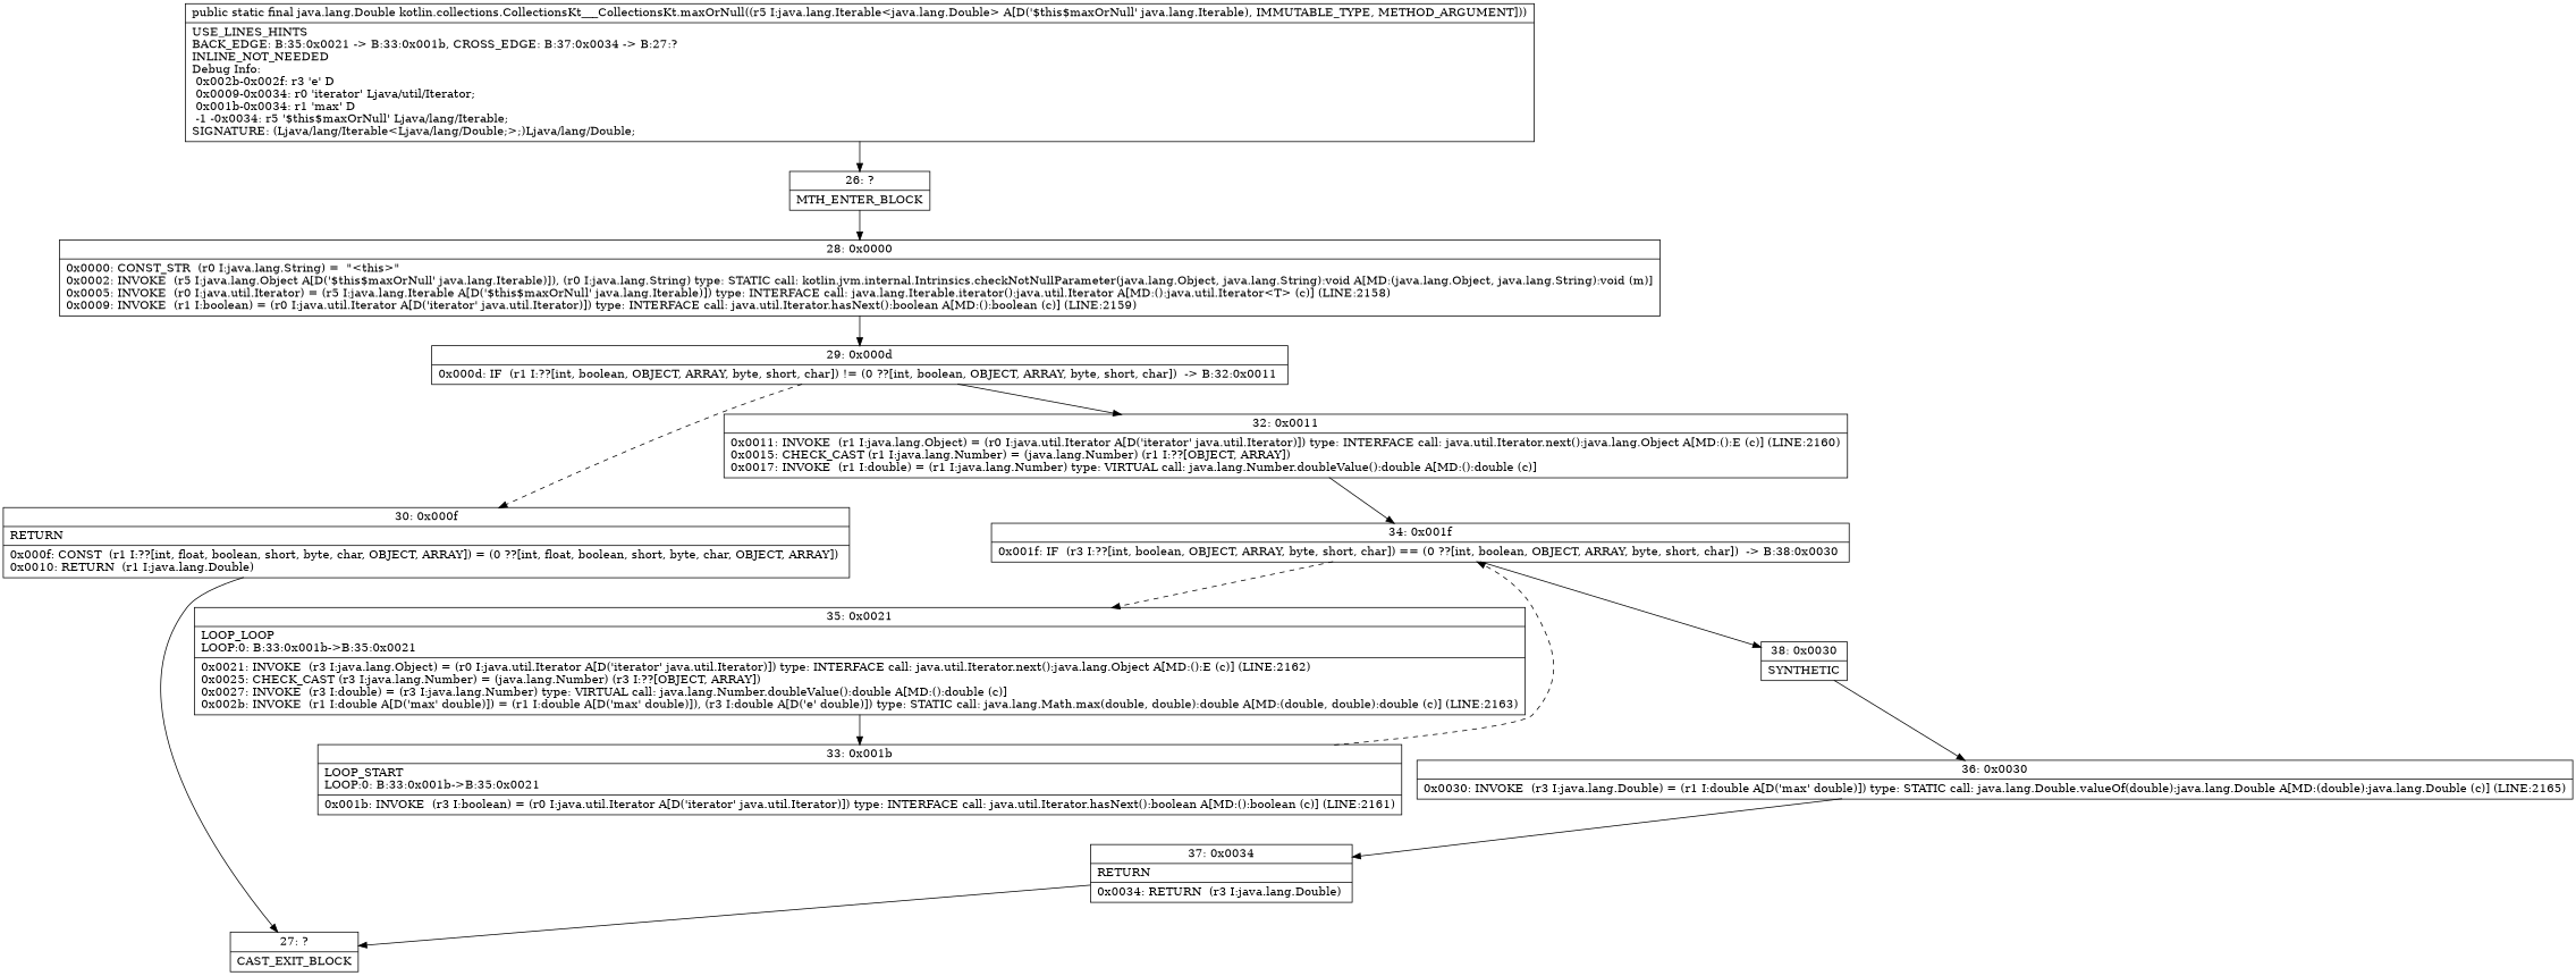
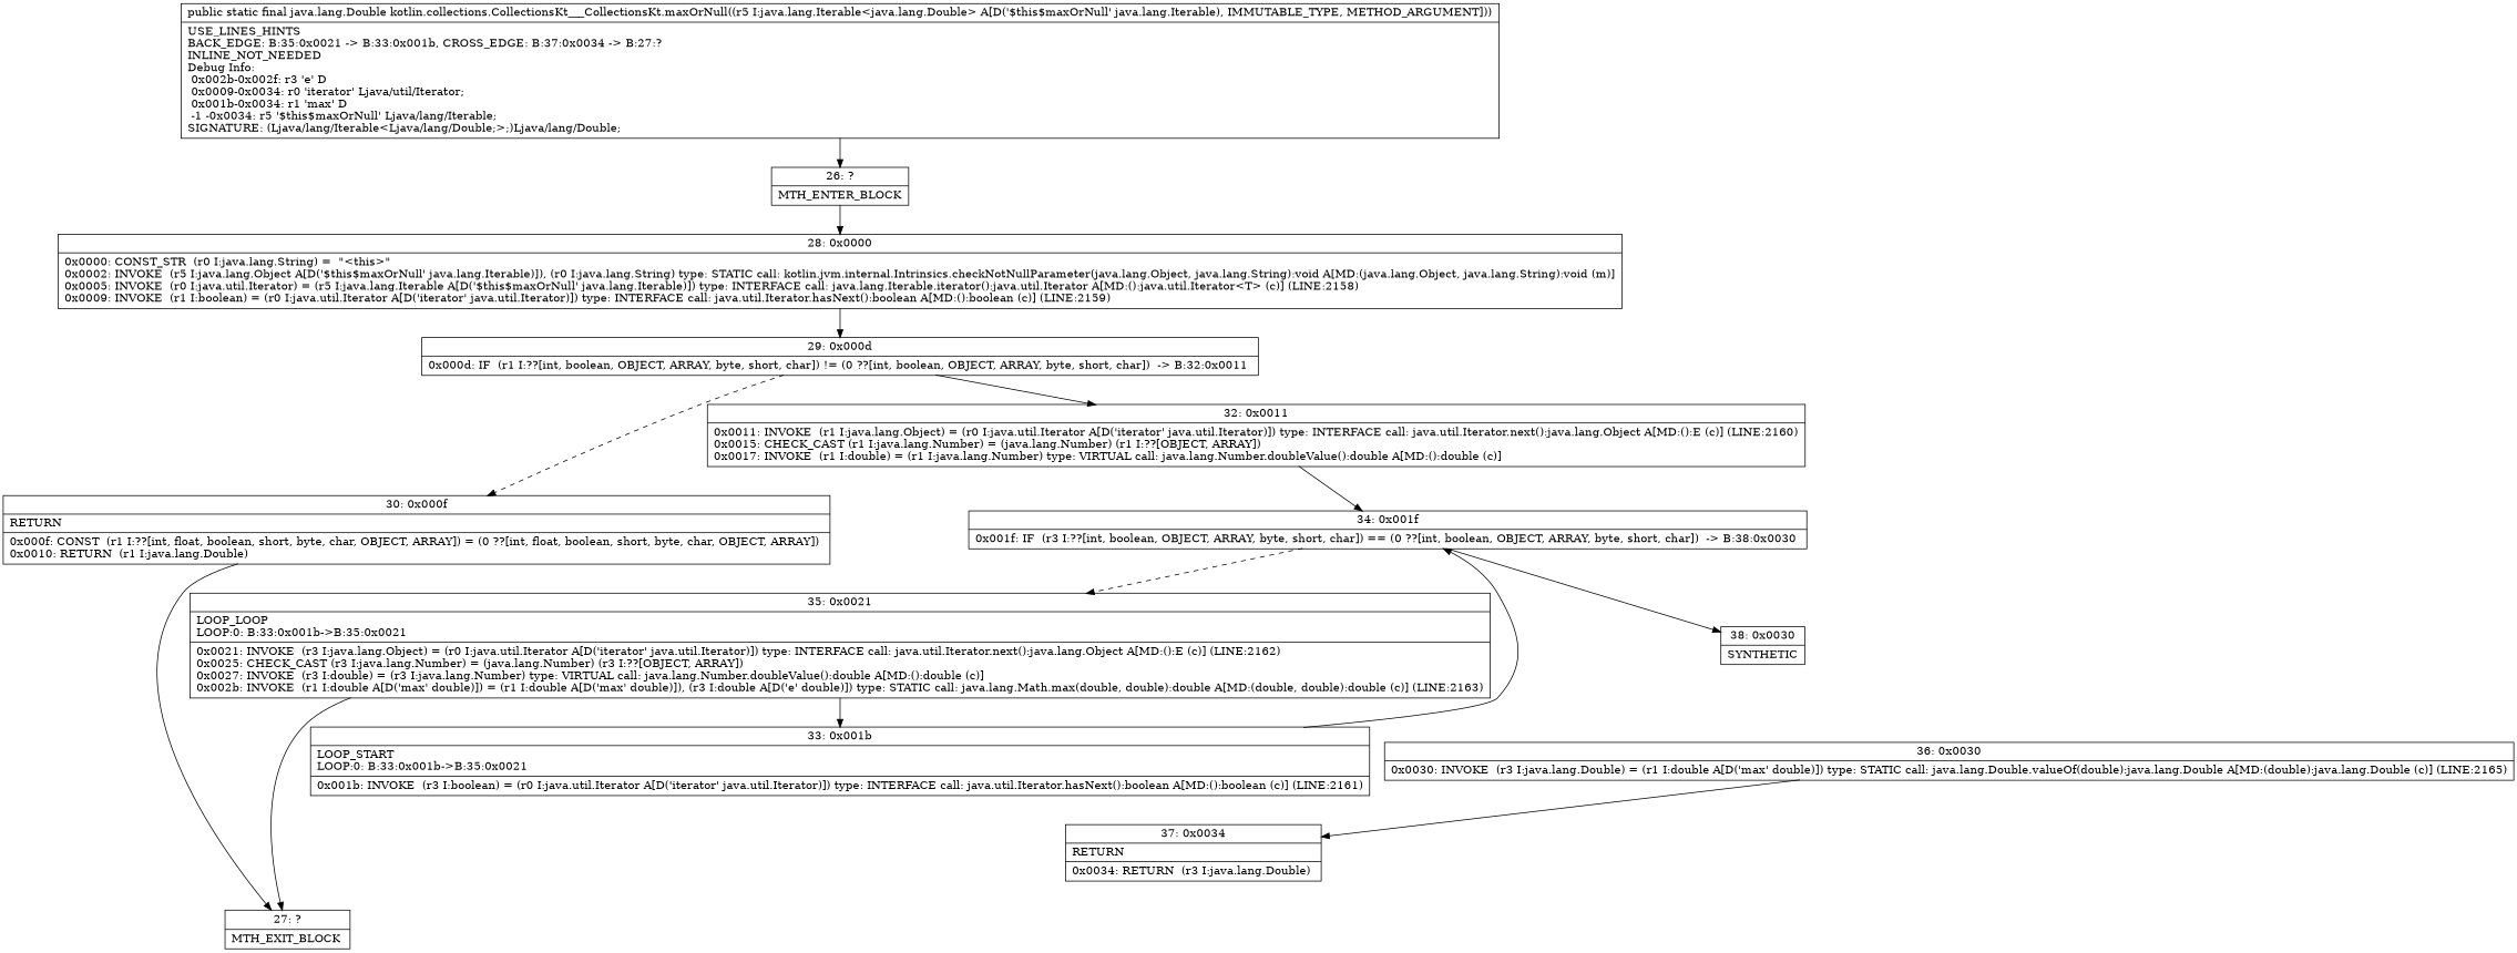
  digraph {
    node [shape=record]
    n1 [label="{26\:\ ?|MTH_ENTER_BLOCK\l}"]
    n2 [label="{28\:\ 0x0000|0x0000: CONST_STR  (r0 I:java.lang.String) =  \"\<this\>\" \l0x0002: INVOKE  (r5 I:java.lang.Object A[D('$this$maxOrNull' java.lang.Iterable)]), (r0 I:java.lang.String) type: STATIC call: kotlin.jvm.internal.Intrinsics.checkNotNullParameter(java.lang.Object, java.lang.String):void A[MD:(java.lang.Object, java.lang.String):void (m)]\l0x0005: INVOKE  (r0 I:java.util.Iterator) = (r5 I:java.lang.Iterable A[D('$this$maxOrNull' java.lang.Iterable)]) type: INTERFACE call: java.lang.Iterable.iterator():java.util.Iterator A[MD:():java.util.Iterator\<T\> (c)] (LINE:2158)\l0x0009: INVOKE  (r1 I:boolean) = (r0 I:java.util.Iterator A[D('iterator' java.util.Iterator)]) type: INTERFACE call: java.util.Iterator.hasNext():boolean A[MD:():boolean (c)] (LINE:2159)\l}"]
    n3 [label="{29\:\ 0x000d|0x000d: IF  (r1 I:??[int, boolean, OBJECT, ARRAY, byte, short, char]) != (0 ??[int, boolean, OBJECT, ARRAY, byte, short, char])  \-\> B:32:0x0011 \l}"]
    n4 [label="{30\:\ 0x000f|RETURN\l|0x000f: CONST  (r1 I:??[int, float, boolean, short, byte, char, OBJECT, ARRAY]) = (0 ??[int, float, boolean, short, byte, char, OBJECT, ARRAY]) \l0x0010: RETURN  (r1 I:java.lang.Double) \l}"]
    n5 [label="{32\:\ 0x0011|0x0011: INVOKE  (r1 I:java.lang.Object) = (r0 I:java.util.Iterator A[D('iterator' java.util.Iterator)]) type: INTERFACE call: java.util.Iterator.next():java.lang.Object A[MD:():E (c)] (LINE:2160)\l0x0015: CHECK_CAST (r1 I:java.lang.Number) = (java.lang.Number) (r1 I:??[OBJECT, ARRAY]) \l0x0017: INVOKE  (r1 I:double) = (r1 I:java.lang.Number) type: VIRTUAL call: java.lang.Number.doubleValue():double A[MD:():double (c)]\l}"]
-   n6 [label="{27\:\ ?|CAST_EXIT_BLOCK\l}"]
+   n6 [label="{27\:\ ?|MTH_EXIT_BLOCK\l}"]
    n7 [label="{34\:\ 0x001f|0x001f: IF  (r3 I:??[int, boolean, OBJECT, ARRAY, byte, short, char]) == (0 ??[int, boolean, OBJECT, ARRAY, byte, short, char])  \-\> B:38:0x0030 \l}"]
    n8 [label="{33\:\ 0x001b|LOOP_START\lLOOP:0: B:33:0x001b\-\>B:35:0x0021\l|0x001b: INVOKE  (r3 I:boolean) = (r0 I:java.util.Iterator A[D('iterator' java.util.Iterator)]) type: INTERFACE call: java.util.Iterator.hasNext():boolean A[MD:():boolean (c)] (LINE:2161)\l}"]
    n9 [label="{35\:\ 0x0021|LOOP_LOOP\lLOOP:0: B:33:0x001b\-\>B:35:0x0021\l|0x0021: INVOKE  (r3 I:java.lang.Object) = (r0 I:java.util.Iterator A[D('iterator' java.util.Iterator)]) type: INTERFACE call: java.util.Iterator.next():java.lang.Object A[MD:():E (c)] (LINE:2162)\l0x0025: CHECK_CAST (r3 I:java.lang.Number) = (java.lang.Number) (r3 I:??[OBJECT, ARRAY]) \l0x0027: INVOKE  (r3 I:double) = (r3 I:java.lang.Number) type: VIRTUAL call: java.lang.Number.doubleValue():double A[MD:():double (c)]\l0x002b: INVOKE  (r1 I:double A[D('max' double)]) = (r1 I:double A[D('max' double)]), (r3 I:double A[D('e' double)]) type: STATIC call: java.lang.Math.max(double, double):double A[MD:(double, double):double (c)] (LINE:2163)\l}"]
    n10 [label="{38\:\ 0x0030|SYNTHETIC\l}"]
    n11 [label="{36\:\ 0x0030|0x0030: INVOKE  (r3 I:java.lang.Double) = (r1 I:double A[D('max' double)]) type: STATIC call: java.lang.Double.valueOf(double):java.lang.Double A[MD:(double):java.lang.Double (c)] (LINE:2165)\l}"]
    n12 [label="{37\:\ 0x0034|RETURN\l|0x0034: RETURN  (r3 I:java.lang.Double) \l}"]
    n13 [label="{public static final java.lang.Double kotlin.collections.CollectionsKt___CollectionsKt.maxOrNull((r5 I:java.lang.Iterable\<java.lang.Double\> A[D('$this$maxOrNull' java.lang.Iterable), IMMUTABLE_TYPE, METHOD_ARGUMENT]))  | USE_LINES_HINTS\lBACK_EDGE: B:35:0x0021 \-\> B:33:0x001b, CROSS_EDGE: B:37:0x0034 \-\> B:27:?\lINLINE_NOT_NEEDED\lDebug Info:\l  0x002b\-0x002f: r3 'e' D\l  0x0009\-0x0034: r0 'iterator' Ljava\/util\/Iterator;\l  0x001b\-0x0034: r1 'max' D\l  \-1 \-0x0034: r5 '$this$maxOrNull' Ljava\/lang\/Iterable;\lSIGNATURE: (Ljava\/lang\/Iterable\<Ljava\/lang\/Double;\>;)Ljava\/lang\/Double;\l}"]
    n1 -> n2
    n2 -> n3
    n3 -> n4 [style=dashed]
    n3 -> n5
    n4 -> n6
    n5 -> n7
    n7 -> n9 [style=dashed]
    n7 -> n10
-   n8 -> n7 [style=dashed]
+   n8 -> n7
    n9 -> n8
-   n10 -> n11
    n11 -> n12
-   n12 -> n6
+   n9 -> n6
    n13 -> n1
  }
